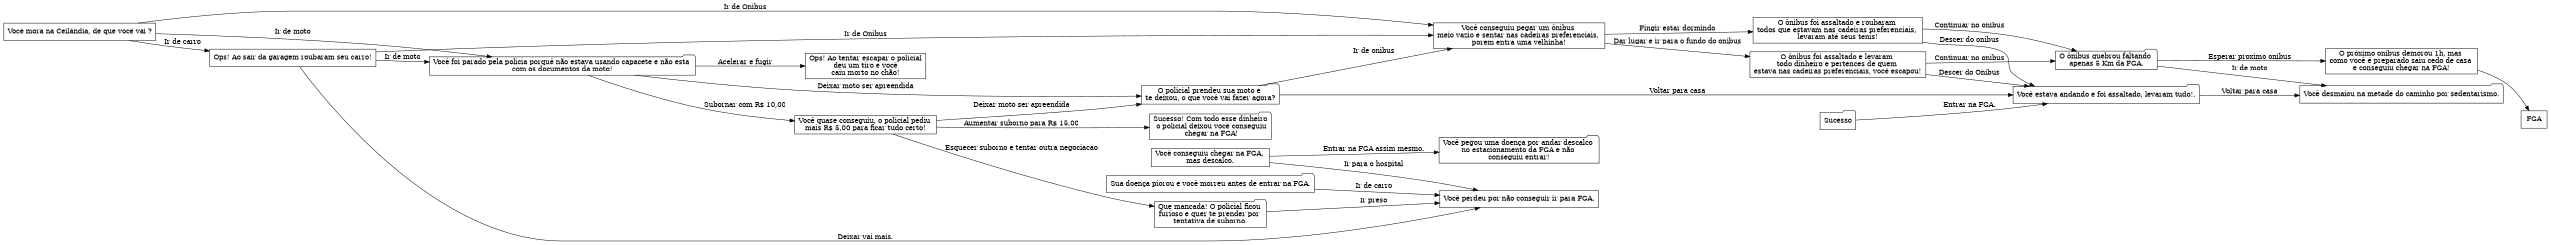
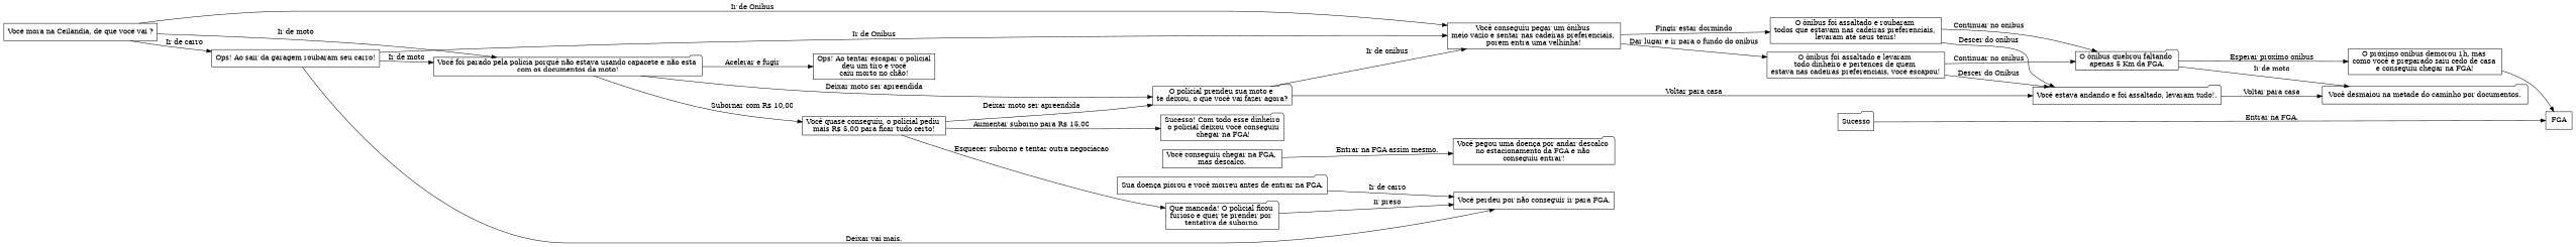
  digraph {
    rankdir=LR
    node [shape=box]
    n1 [label="Você perdeu por não conseguir ir para FGA."]
    n2 [label="Você mora na Ceilândia, de que você vai ?"]
    n3 [label="Ops! Ao sair da garagem roubaram seu carro!"]
    n4 [label="Você foi parado pela policia porquê não estava usando capacete e não esta \ncom os documentos da moto!" shape=folder]
    n5 [label="Você conseguiu pegar um ônibus \nmeio vazio e sentar nas cadeiras preferenciais, \nporem entra uma velhinha!"]
    n6 [label="Você quase conseguiu, o policial pediu \nmais R$ 5,00 para ficar tudo certo!"]
    n7 [label="Ops! Ao tentar escapar o policial\n deu um tiro e você \ncaiu morto no chão!"]
    n8 [label="O policial prendeu sua moto e \nte deixou, o que você vai fazer agora?" shape=folder]
    n9 [label="O ônibus foi assaltado e levaram \ntodo dinheiro e pertences de quem \nestava nas cadeiras preferenciais, você escapou!"]
    n10 [label="O ônibus foi assaltado e roubaram \ntodos que estavam nas cadeiras preferenciais, \nlevaram até seus tenis!"]
    n11 [label="Sucesso! Com todo esse dinheiro\n o policial deixou você conseguiu\n chegar na FGA!" shape=folder]
    n12 [label="Que mancada! O policial ficou \nfurioso e quer te prender por \ntentativa de suborno." shape=folder]
    n13 [label="Você estava andando e foi assaltado, levaram tudo!." shape=folder]
-   n14 [label="Você desmaiou na metade do caminho por sedentarismo." shape=folder]
+   n14 [label="Você desmaiou na metade do caminho por documentos." shape=folder]
    n15 [label="O ônibus quebrou faltando \napenas 5 Km da FGA." shape=folder]
    n16 [label="O próximo onibus demorou 1h, mas \ncomo você é preparado saiu cedo de casa \ne conseguiu chegar na FGA!"]
    FGA
    n18 [label="Você conseguiu chegar na FGA, \nmas descalco."]
    n19 [label="Você pegou uma doença por andar descalco \nno estacionamento da FGA e não \nconseguiu entrar!" shape=folder]
    n20 [label="Sua doença piorou e você morreu antes de entrar na FGA." shape=folder]
    Sucesso [shape=folder]
    n2 -> n3 [label="Ir de carro"]
    n2 -> n4 [label="Ir de moto"]
    n2 -> n5 [label="Ir de Onibus"]
    n3 -> n1 [label="Deixar vai mais."]
    n3 -> n4 [label="Ir de moto"]
    n3 -> n5 [label="Ir de Onibus"]
    n4 -> n6 [label="Subornar com R$ 10,00"]
    n4 -> n7 [label="Acelerar e fugir"]
    n4 -> n8 [label="Deixar moto ser apreendida"]
    n5 -> n9 [label="Dar lugar e ir para o fundo do onibus"]
    n5 -> n10 [label="Fingir estar dormindo"]
    n6 -> n8 [label="Deixar moto ser apreendida"]
    n6 -> n11 [label="Aumentar suborno para R$ 15,00"]
    n6 -> n12 [label="Esquecer suborno e tentar outra negociacao"]
    n8 -> n5 [label="Ir de onibus"]
    n8 -> n13 [label="Voltar para casa"]
    n9 -> n13 [label="Descer do Onibus"]
    n9 -> n15 [label="Continuar no onibus"]
    n10 -> n13 [label="Descer do onibus"]
    n10 -> n15 [label="Continuar no onibus"]
    n12 -> n1 [label="Ir preso"]
    n13 -> n14 [label="Voltar para casa"]
    n15 -> n14 [label="Ir de moto"]
    n15 -> n16 [label="Esperar proximo onibus"]
    n16 -> FGA
-   n18 -> n1 [label="Ir para o hospital"]
    n18 -> n19 [label="Entrar na FGA assim mesmo."]
    n20 -> n1 [label="Ir de carro"]
-   Sucesso -> n13 [label="Entrar na FGA."]
+   Sucesso -> FGA [label="Entrar na FGA."]
  }
